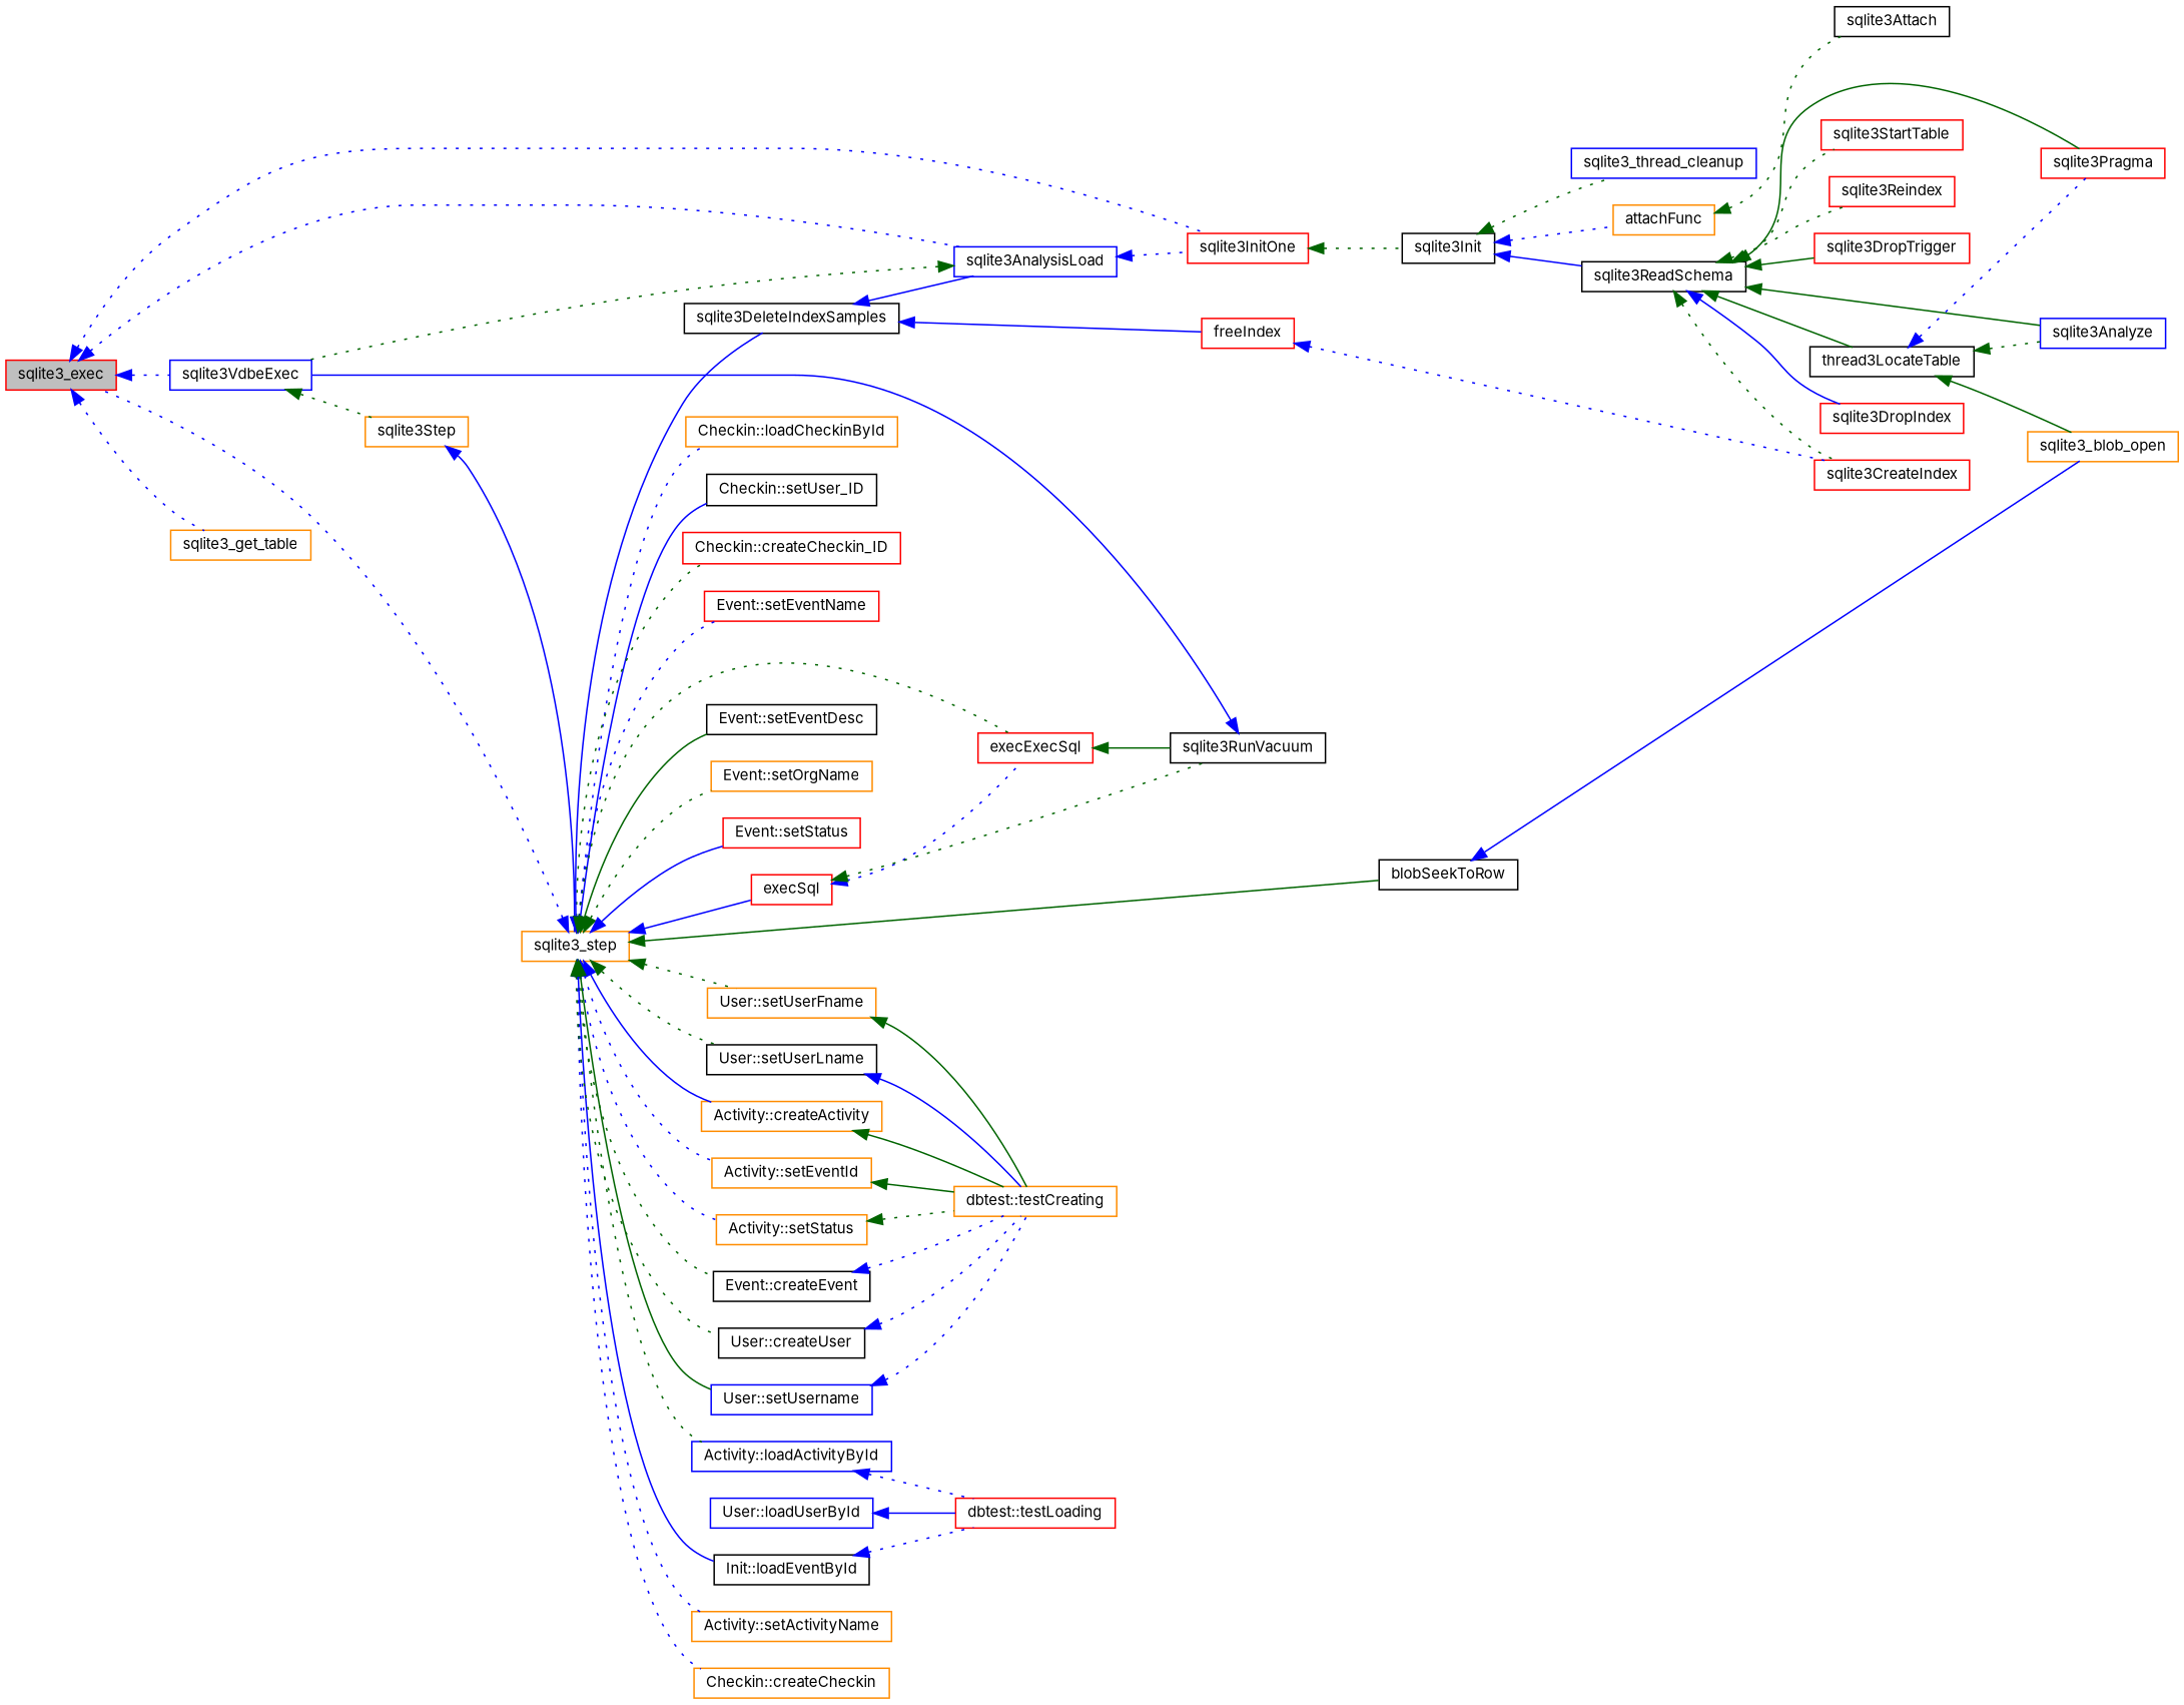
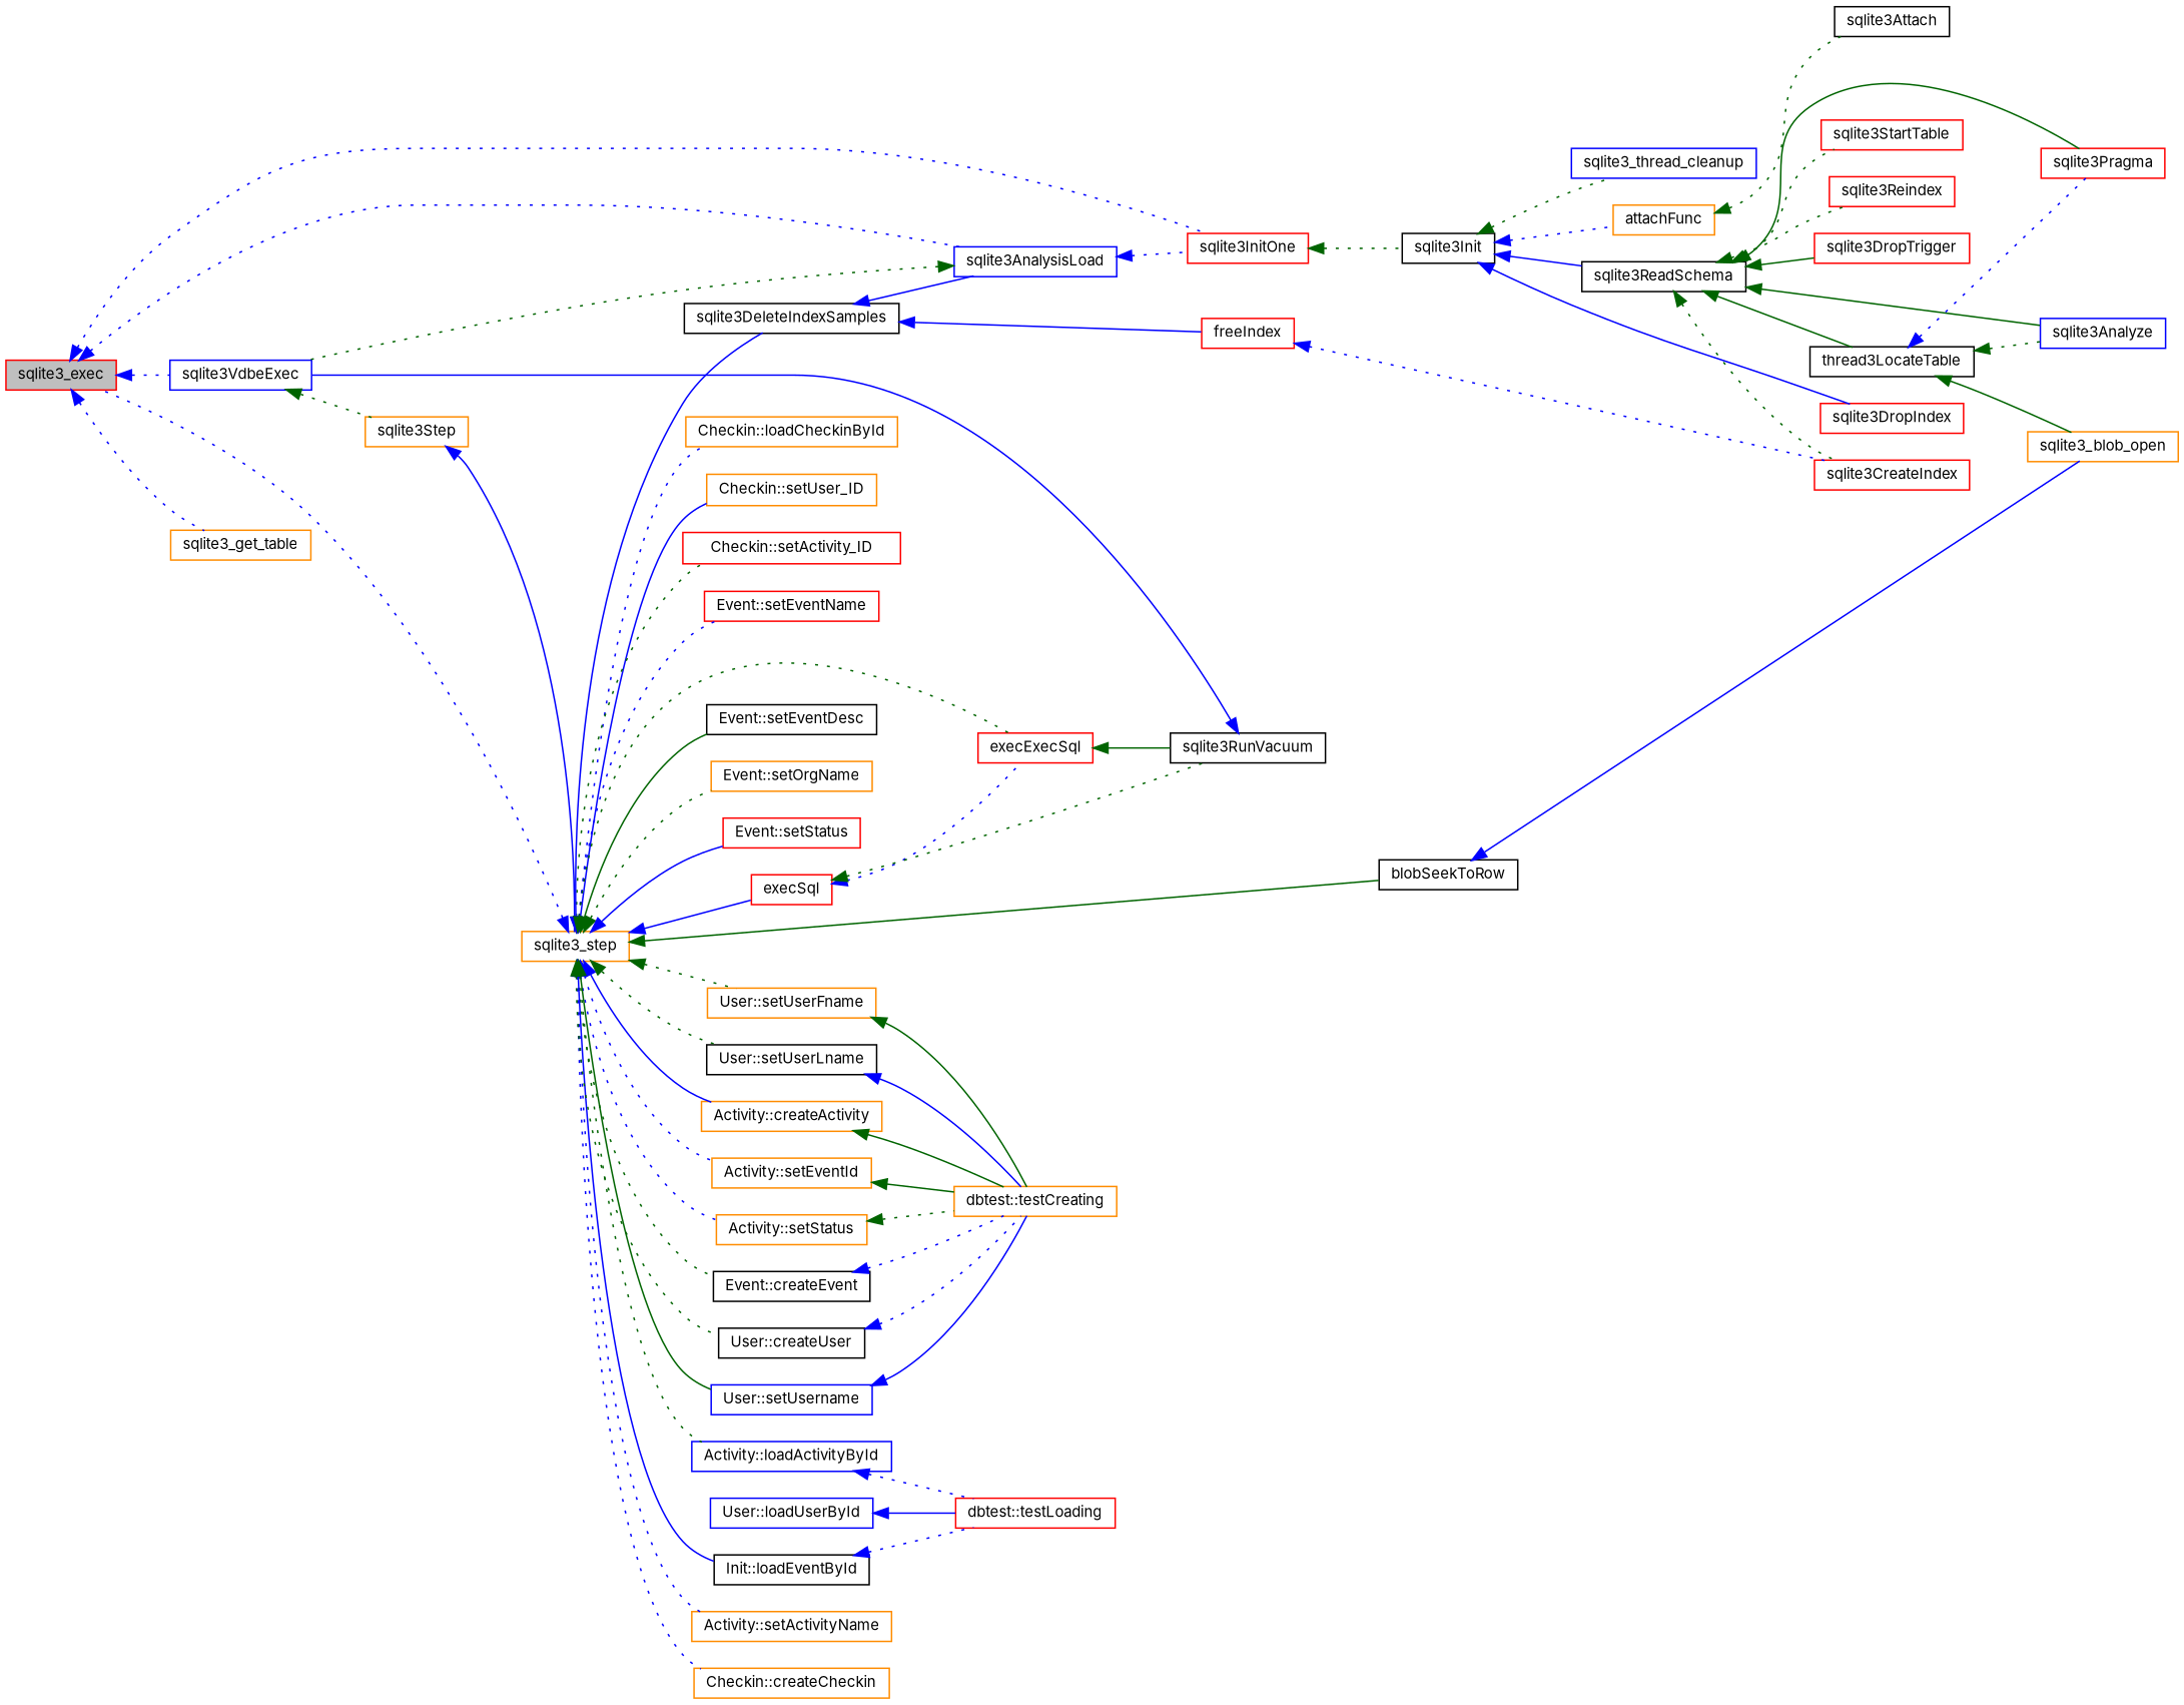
  digraph {
    fontname=Inter
    rankdir=LR
    node [color=red fillcolor=white fontname=Inter fontsize=10 shape=record style=filled]
    edge [color=blue dir=back fontname=Inter fontsize=10 labelfontname=FreeSans labelfontsize=10 style=dotted]
    n1 [fillcolor=grey75 fontcolor=black height=0.2 label=sqlite3_exec width=0.4]
    n2 [color=blue height=0.2 label=sqlite3VdbeExec width=0.4]
    n3 [color=blue height=0.2 label=sqlite3AnalysisLoad width=0.4]
    n4 [height=0.2 label=sqlite3InitOne width=0.4]
    n5 [color=darkorange height=0.2 label=sqlite3_get_table width=0.4]
    n6 [color=darkorange height=0.2 label=sqlite3Step width=0.4]
    n7 [color=black height=0.2 label=sqlite3Init width=0.4]
    n8 [color=darkorange height=0.2 label=sqlite3_step width=0.4]
    n9 [color=darkorange height=0.2 label="Activity::createActivity" width=0.4]
    n10 [color=blue height=0.2 label="Activity::loadActivityById" width=0.4]
    n11 [color=darkorange height=0.2 label="Activity::setEventId" width=0.4]
    n12 [color=darkorange height=0.2 label="Activity::setActivityName" width=0.4]
    n13 [color=darkorange height=0.2 label="Activity::setStatus" width=0.4]
    n14 [color=darkorange height=0.2 label="Checkin::createCheckin" width=0.4]
    n15 [color=darkorange height=0.2 label="Checkin::loadCheckinById" width=0.4]
-   n16 [color=black height=0.2 label="Checkin::setUser_ID" width=0.4]
-   n17 [height=0.2 label="Checkin::createCheckin_ID" width=0.4]
+   n16 [color=darkorange height=0.2 label="Checkin::setUser_ID" width=0.4]
+   n17 [height=0.2 label="Checkin::setActivity_ID" width=0.4]
    n18 [color=black height=0.2 label="Event::createEvent" width=0.4]
    n19 [color=black height=0.2 label="Init::loadEventById" width=0.4]
    n20 [height=0.2 label="Event::setEventName" width=0.4]
    n21 [color=black height=0.2 label="Event::setEventDesc" width=0.4]
    n22 [color=darkorange height=0.2 label="Event::setOrgName" width=0.4]
    n23 [height=0.2 label="Event::setStatus" width=0.4]
    n24 [color=black height=0.2 label=blobSeekToRow width=0.4]
    n25 [color=black height=0.2 label=sqlite3DeleteIndexSamples width=0.4]
    n26 [height=0.2 label=execSql width=0.4]
    n27 [height=0.2 label=execExecSql width=0.4]
    n28 [color=black height=0.2 label="User::createUser" width=0.4]
    n29 [color=blue height=0.2 label="User::setUsername" width=0.4]
    n30 [color=darkorange height=0.2 label="User::setUserFname" width=0.4]
    n31 [color=black height=0.2 label="User::setUserLname" width=0.4]
    n32 [color=darkorange height=0.2 label="dbtest::testCreating" width=0.4]
    n33 [height=0.2 label="dbtest::testLoading" width=0.4]
    n34 [color=darkorange height=0.2 label=sqlite3_blob_open width=0.4]
    n35 [height=0.2 label=freeIndex width=0.4]
    n36 [color=black height=0.2 label=sqlite3RunVacuum width=0.4]
    n37 [color=blue height=0.2 label="User::loadUserById" width=0.4]
    n38 [height=0.2 label=sqlite3CreateIndex width=0.4]
    n39 [color=darkorange height=0.2 label=attachFunc width=0.4]
    n40 [color=black height=0.2 label=sqlite3ReadSchema width=0.4]
    n41 [color=blue height=0.2 label=sqlite3_thread_cleanup width=0.4]
    n42 [color=black height=0.2 label=sqlite3Attach width=0.4]
    n43 [color=blue height=0.2 label=sqlite3Analyze width=0.4]
    n44 [color=black height=0.2 label=thread3LocateTable width=0.4]
    n45 [height=0.2 label=sqlite3Pragma width=0.4]
    n46 [height=0.2 label=sqlite3StartTable width=0.4]
    n47 [height=0.2 label=sqlite3DropIndex width=0.4]
    n48 [height=0.2 label=sqlite3Reindex width=0.4]
    n49 [height=0.2 label=sqlite3DropTrigger width=0.4]
    n1 -> n2
    n1 -> n3
    n1 -> n4
    n1 -> n5
    n2 -> n6 [color=darkgreen]
    n3 -> n2 [color=darkgreen]
    n3 -> n4
    n4 -> n7 [color=darkgreen]
    n6 -> n8 [style=solid]
    n7 -> n39
    n7 -> n40 [style=solid]
    n7 -> n41 [color=darkgreen]
    n8 -> n1
    n8 -> n9 [style=solid]
    n8 -> n10 [color=darkgreen]
    n8 -> n11
    n8 -> n12
    n8 -> n13
    n8 -> n14
    n8 -> n15
    n8 -> n16 [style=solid]
    n8 -> n17 [color=darkgreen]
    n8 -> n18 [color=darkgreen]
    n8 -> n19 [style=solid]
    n8 -> n20
    n8 -> n21 [color=darkgreen style=solid]
    n8 -> n22 [color=darkgreen]
    n8 -> n23 [style=solid]
    n8 -> n24 [color=darkgreen style=solid]
    n8 -> n25 [style=solid]
    n8 -> n26 [style=solid]
    n8 -> n27 [color=darkgreen]
    n8 -> n28 [color=darkgreen]
    n8 -> n29 [color=darkgreen style=solid]
    n8 -> n30 [color=darkgreen]
    n8 -> n31 [color=darkgreen]
    n9 -> n32 [color=darkgreen style=solid]
    n10 -> n33
    n11 -> n32 [color=darkgreen style=solid]
    n13 -> n32 [color=darkgreen]
    n18 -> n32
    n19 -> n33
    n24 -> n34 [style=solid]
    n25 -> n3 [style=solid]
    n25 -> n35 [style=solid]
    n26 -> n27
    n26 -> n36 [color=darkgreen]
    n27 -> n36 [color=darkgreen style=solid]
    n28 -> n32
-   n29 -> n32
+   n29 -> n32 [style=solid]
    n30 -> n32 [color=darkgreen style=solid]
    n31 -> n32 [style=solid]
    n35 -> n38
    n36 -> n2 [style=solid]
    n37 -> n33 [style=solid]
    n39 -> n42 [color=darkgreen]
    n40 -> n38 [color=darkgreen]
    n40 -> n43 [color=darkgreen style=solid]
    n40 -> n44 [color=darkgreen style=solid]
    n40 -> n45 [color=darkgreen style=solid]
    n40 -> n46 [color=darkgreen]
-   n40 -> n47 [style=solid]
+   n7 -> n47 [style=solid]
    n40 -> n48 [color=darkgreen]
    n40 -> n49 [color=darkgreen style=solid]
    n44 -> n34 [color=darkgreen style=solid]
    n44 -> n43 [color=darkgreen]
    n44 -> n45
  }
